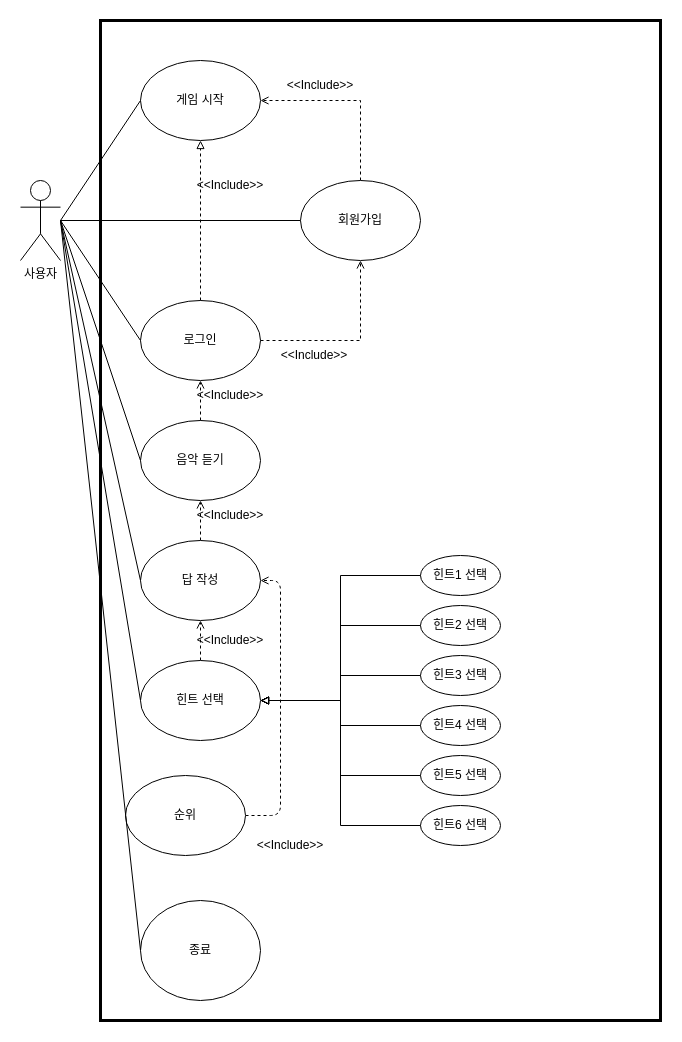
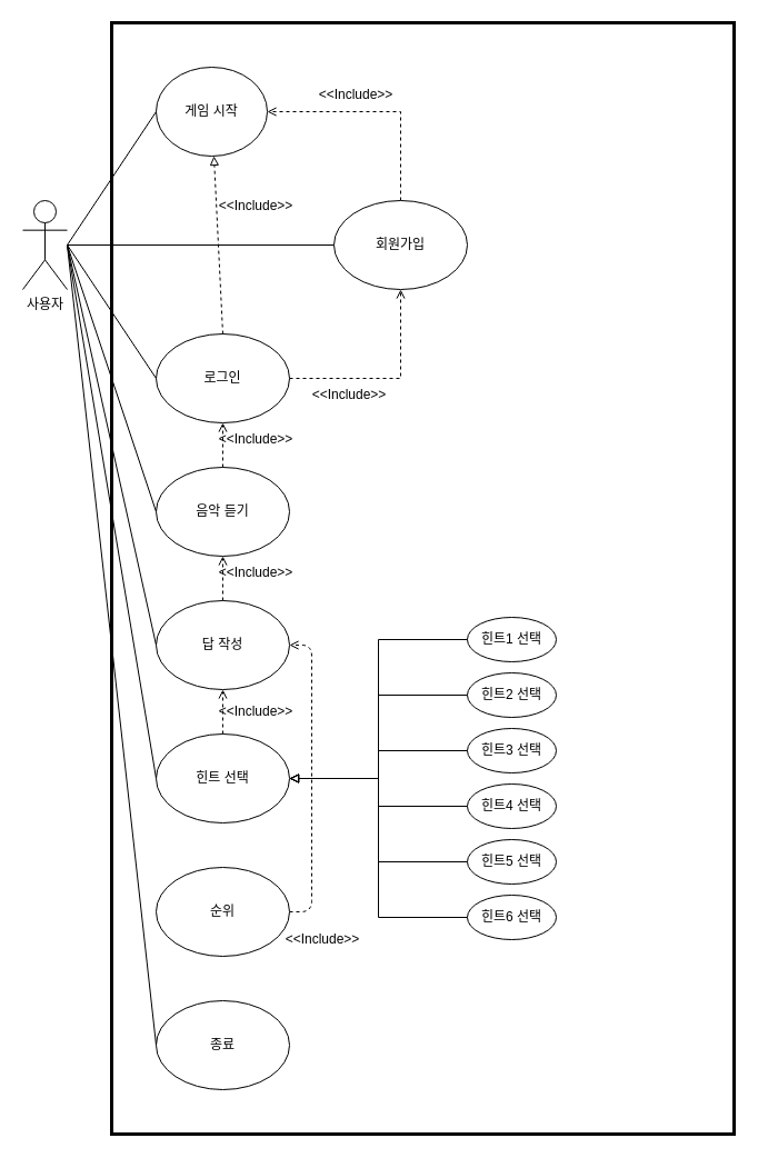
  <mxCell id="0" />
  <mxCell id="1" parent="0" />
  <mxCell id="2" value="" style="rounded=0;whiteSpace=wrap;html=1;fillColor=none;strokeWidth=3;" vertex="1" parent="1"><mxGeometry x="100" y="20" width="560" height="1000" as="geometry" /></mxCell>
  <mxCell id="3" value="사용자" style="shape=umlActor;verticalLabelPosition=bottom;verticalAlign=top;html=1;outlineConnect=0;" parent="1" vertex="1"><mxGeometry x="20" y="180" width="40" height="80" as="geometry" /></mxCell>
  <mxCell id="4" value="음악 듣기" style="ellipse;whiteSpace=wrap;html=1;" parent="1" vertex="1"><mxGeometry x="140" y="420" width="120" height="80" as="geometry" /></mxCell>
  <mxCell id="5" style="edgeStyle=orthogonalEdgeStyle;rounded=0;orthogonalLoop=1;jettySize=auto;html=1;exitX=0.5;exitY=0;exitDx=0;exitDy=0;dashed=1;endArrow=open;endFill=0;" edge="1" parent="1" source="6" target="4"><mxGeometry relative="1" as="geometry" /></mxCell>
  <mxCell id="6" value="답 작성" style="ellipse;whiteSpace=wrap;html=1;" parent="1" vertex="1"><mxGeometry x="140" y="540" width="120" height="80" as="geometry" /></mxCell>
  <mxCell id="7" style="edgeStyle=orthogonalEdgeStyle;rounded=0;orthogonalLoop=1;jettySize=auto;html=1;exitX=0.5;exitY=0;exitDx=0;exitDy=0;entryX=0.5;entryY=1;entryDx=0;entryDy=0;dashed=1;endArrow=open;endFill=0;" edge="1" parent="1" source="8" target="6"><mxGeometry relative="1" as="geometry" /></mxCell>
  <mxCell id="8" value="힌트 선택" style="ellipse;whiteSpace=wrap;html=1;" parent="1" vertex="1"><mxGeometry x="140" y="660" width="120" height="80" as="geometry" /></mxCell>
  <mxCell id="9" style="edgeStyle=orthogonalEdgeStyle;rounded=1;orthogonalLoop=1;jettySize=auto;html=1;exitX=1;exitY=0.5;exitDx=0;exitDy=0;entryX=1;entryY=0.5;entryDx=0;entryDy=0;curved=0;dashed=1;endArrow=open;endFill=0;" edge="1" parent="1" source="10" target="6"><mxGeometry relative="1" as="geometry" /></mxCell>
- <mxCell id="10" value="순위" style="ellipse;whiteSpace=wrap;html=1;" parent="1" vertex="1"><mxGeometry x="125" y="775" width="120" height="80" as="geometry" /></mxCell>
+ <mxCell id="10" value="순위" style="ellipse;whiteSpace=wrap;html=1;" parent="1" vertex="1"><mxGeometry x="140" y="780" width="120" height="80" as="geometry" /></mxCell>
  <mxCell id="11" style="edgeStyle=orthogonalEdgeStyle;rounded=0;orthogonalLoop=1;jettySize=auto;html=1;exitX=0.5;exitY=0;exitDx=0;exitDy=0;entryX=1;entryY=0.5;entryDx=0;entryDy=0;dashed=1;endArrow=open;endFill=0;" edge="1" parent="1" source="12" target="13"><mxGeometry relative="1" as="geometry" /></mxCell>
  <mxCell id="12" value="회원가입" style="ellipse;whiteSpace=wrap;html=1;" parent="1" vertex="1"><mxGeometry x="300" y="180" width="120" height="80" as="geometry" /></mxCell>
- <mxCell id="13" value="게임 시작" style="ellipse;whiteSpace=wrap;html=1;" vertex="1" parent="1"><mxGeometry x="140" y="60" width="120" height="80" as="geometry" /></mxCell>
- <mxCell id="14" value="종료" style="ellipse;whiteSpace=wrap;html=1;" vertex="1" parent="1"><mxGeometry x="140" y="900" width="120" height="100" as="geometry" /></mxCell>
+ <mxCell id="13" value="게임 시작" style="ellipse;whiteSpace=wrap;html=1;" vertex="1" parent="1"><mxGeometry x="140" y="60" width="100" height="80" as="geometry" /></mxCell>
+ <mxCell id="14" value="종료" style="ellipse;whiteSpace=wrap;html=1;" vertex="1" parent="1"><mxGeometry x="140" y="900" width="120" height="80" as="geometry" /></mxCell>
  <mxCell id="15" value="" style="endArrow=none;html=1;rounded=0;entryX=0;entryY=0.5;entryDx=0;entryDy=0;endFill=0;" edge="1" parent="1" target="4"><mxGeometry width="50" height="50" relative="1" as="geometry"><mxPoint x="60" y="220" as="sourcePoint" /><mxPoint x="140" y="220" as="targetPoint" /></mxGeometry></mxCell>
  <mxCell id="16" value="" style="endArrow=none;html=1;rounded=0;entryX=0;entryY=0.5;entryDx=0;entryDy=0;endFill=0;" edge="1" parent="1" target="6"><mxGeometry width="50" height="50" relative="1" as="geometry"><mxPoint x="60" y="220" as="sourcePoint" /><mxPoint x="360" y="480" as="targetPoint" /></mxGeometry></mxCell>
  <mxCell id="17" value="" style="endArrow=none;html=1;rounded=0;entryX=0;entryY=0.5;entryDx=0;entryDy=0;endFill=0;" edge="1" parent="1" target="8"><mxGeometry width="50" height="50" relative="1" as="geometry"><mxPoint x="60" y="220" as="sourcePoint" /><mxPoint x="360" y="480" as="targetPoint" /></mxGeometry></mxCell>
  <mxCell id="18" value="" style="endArrow=none;html=1;rounded=0;entryX=0;entryY=0.5;entryDx=0;entryDy=0;" edge="1" parent="1" target="13"><mxGeometry width="50" height="50" relative="1" as="geometry"><mxPoint x="60" y="220" as="sourcePoint" /><mxPoint x="360" y="380" as="targetPoint" /></mxGeometry></mxCell>
  <mxCell id="19" value="힌트1 선택" style="ellipse;whiteSpace=wrap;html=1;" vertex="1" parent="1"><mxGeometry x="420" y="555" width="80" height="40" as="geometry" /></mxCell>
  <mxCell id="20" value="힌트2 선택" style="ellipse;whiteSpace=wrap;html=1;" vertex="1" parent="1"><mxGeometry x="420" y="605" width="80" height="40" as="geometry" /></mxCell>
  <mxCell id="21" value="힌트3 선택" style="ellipse;whiteSpace=wrap;html=1;" vertex="1" parent="1"><mxGeometry x="420" y="655" width="80" height="40" as="geometry" /></mxCell>
  <mxCell id="22" value="힌트4 선택" style="ellipse;whiteSpace=wrap;html=1;" vertex="1" parent="1"><mxGeometry x="420" y="705" width="80" height="40" as="geometry" /></mxCell>
  <mxCell id="23" value="힌트6 선택" style="ellipse;whiteSpace=wrap;html=1;" vertex="1" parent="1"><mxGeometry x="420" y="805" width="80" height="40" as="geometry" /></mxCell>
  <mxCell id="24" value="힌트5 선택" style="ellipse;whiteSpace=wrap;html=1;" vertex="1" parent="1"><mxGeometry x="420" y="755" width="80" height="40" as="geometry" /></mxCell>
  <mxCell id="25" value="" style="endArrow=block;html=1;rounded=0;exitX=0;exitY=0.5;exitDx=0;exitDy=0;entryX=1;entryY=0.5;entryDx=0;entryDy=0;endFill=0;edgeStyle=orthogonalEdgeStyle;" edge="1" parent="1" source="19" target="8"><mxGeometry width="50" height="50" relative="1" as="geometry"><mxPoint x="310" y="700" as="sourcePoint" /><mxPoint x="360" y="650" as="targetPoint" /></mxGeometry></mxCell>
  <mxCell id="26" value="" style="endArrow=block;html=1;rounded=0;exitX=0;exitY=0.5;exitDx=0;exitDy=0;endFill=0;entryX=1;entryY=0.5;entryDx=0;entryDy=0;edgeStyle=orthogonalEdgeStyle;" edge="1" parent="1" source="21" target="8"><mxGeometry width="50" height="50" relative="1" as="geometry"><mxPoint x="420" y="647" as="sourcePoint" /><mxPoint x="260" y="722" as="targetPoint" /></mxGeometry></mxCell>
  <mxCell id="27" value="" style="endArrow=block;html=1;rounded=0;exitX=0;exitY=0.5;exitDx=0;exitDy=0;endFill=0;entryX=1;entryY=0.5;entryDx=0;entryDy=0;edgeStyle=orthogonalEdgeStyle;" edge="1" parent="1" source="22" target="8"><mxGeometry width="50" height="50" relative="1" as="geometry"><mxPoint x="420" y="705" as="sourcePoint" /><mxPoint x="260" y="730" as="targetPoint" /></mxGeometry></mxCell>
  <mxCell id="28" value="" style="endArrow=block;html=1;rounded=0;exitX=0;exitY=0.5;exitDx=0;exitDy=0;endFill=0;entryX=1;entryY=0.5;entryDx=0;entryDy=0;edgeStyle=orthogonalEdgeStyle;" edge="1" parent="1" source="20" target="8"><mxGeometry width="50" height="50" relative="1" as="geometry"><mxPoint x="420" y="660" as="sourcePoint" /><mxPoint x="260" y="685" as="targetPoint" /></mxGeometry></mxCell>
  <mxCell id="29" value="" style="endArrow=block;html=1;rounded=0;exitX=0;exitY=0.5;exitDx=0;exitDy=0;endFill=0;edgeStyle=orthogonalEdgeStyle;" edge="1" parent="1" source="24"><mxGeometry width="50" height="50" relative="1" as="geometry"><mxPoint x="420" y="755" as="sourcePoint" /><mxPoint x="260" y="700" as="targetPoint" /><Array as="points"><mxPoint x="340" y="775" /><mxPoint x="340" y="700" /></Array></mxGeometry></mxCell>
  <mxCell id="30" value="" style="endArrow=block;html=1;rounded=0;exitX=0;exitY=0.5;exitDx=0;exitDy=0;endFill=0;edgeStyle=orthogonalEdgeStyle;" edge="1" parent="1" source="23" target="8"><mxGeometry width="50" height="50" relative="1" as="geometry"><mxPoint x="420" y="805" as="sourcePoint" /><mxPoint x="260" y="730" as="targetPoint" /><Array as="points"><mxPoint x="340" y="825" /><mxPoint x="340" y="700" /></Array></mxGeometry></mxCell>
  <mxCell id="31" value="" style="endArrow=none;html=1;rounded=0;entryX=0;entryY=0.5;entryDx=0;entryDy=0;" edge="1" parent="1" target="14"><mxGeometry width="50" height="50" relative="1" as="geometry"><mxPoint x="60" y="220" as="sourcePoint" /><mxPoint x="370" y="440" as="targetPoint" /></mxGeometry></mxCell>
  <mxCell id="32" value="로그인" style="ellipse;whiteSpace=wrap;html=1;" vertex="1" parent="1"><mxGeometry x="140" y="300" width="120" height="80" as="geometry" /></mxCell>
  <mxCell id="33" value="" style="endArrow=open;html=1;rounded=0;exitX=0.5;exitY=0;exitDx=0;exitDy=0;entryX=0.5;entryY=1;entryDx=0;entryDy=0;edgeStyle=orthogonalEdgeStyle;dashed=1;endFill=0;" edge="1" parent="1" source="4" target="32"><mxGeometry width="50" height="50" relative="1" as="geometry"><mxPoint x="320" y="540" as="sourcePoint" /><mxPoint x="200" y="400" as="targetPoint" /></mxGeometry></mxCell>
  <mxCell id="34" value="" style="endArrow=none;html=1;rounded=0;entryX=0;entryY=0.5;entryDx=0;entryDy=0;" edge="1" parent="1" target="12"><mxGeometry width="50" height="50" relative="1" as="geometry"><mxPoint x="60" y="220" as="sourcePoint" /><mxPoint x="370" y="450" as="targetPoint" /></mxGeometry></mxCell>
  <mxCell id="35" value="" style="endArrow=open;html=1;rounded=0;entryX=0.5;entryY=1;entryDx=0;entryDy=0;dashed=1;endFill=0;edgeStyle=orthogonalEdgeStyle;exitX=1;exitY=0.5;exitDx=0;exitDy=0;" edge="1" parent="1" source="32" target="12"><mxGeometry width="50" height="50" relative="1" as="geometry"><mxPoint x="259" y="349" as="sourcePoint" /><mxPoint x="370" y="550" as="targetPoint" /></mxGeometry></mxCell>
  <mxCell id="36" value="" style="endArrow=none;html=1;rounded=0;entryX=0;entryY=0.5;entryDx=0;entryDy=0;" edge="1" parent="1" target="32"><mxGeometry width="50" height="50" relative="1" as="geometry"><mxPoint x="60" y="220" as="sourcePoint" /><mxPoint x="320" y="460" as="targetPoint" /></mxGeometry></mxCell>
  <mxCell id="37" value="&amp;lt;&amp;lt;Include&amp;gt;&amp;gt;" style="text;html=1;align=center;verticalAlign=middle;whiteSpace=wrap;rounded=0;" vertex="1" parent="1"><mxGeometry x="290" y="70" width="60" height="30" as="geometry" /></mxCell>
  <mxCell id="38" value="&amp;lt;&amp;lt;Include&amp;gt;&amp;gt;" style="text;html=1;align=center;verticalAlign=middle;whiteSpace=wrap;rounded=0;" vertex="1" parent="1"><mxGeometry x="284" y="340" width="60" height="30" as="geometry" /></mxCell>
  <mxCell id="39" value="&amp;lt;&amp;lt;Include&amp;gt;&amp;gt;" style="text;html=1;align=center;verticalAlign=middle;whiteSpace=wrap;rounded=0;" vertex="1" parent="1"><mxGeometry x="200" y="380" width="60" height="30" as="geometry" /></mxCell>
  <mxCell id="40" value="&amp;lt;&amp;lt;Include&amp;gt;&amp;gt;" style="text;html=1;align=center;verticalAlign=middle;whiteSpace=wrap;rounded=0;" vertex="1" parent="1"><mxGeometry x="200" y="500" width="60" height="30" as="geometry" /></mxCell>
  <mxCell id="41" value="&amp;lt;&amp;lt;Include&amp;gt;&amp;gt;" style="text;html=1;align=center;verticalAlign=middle;whiteSpace=wrap;rounded=0;" vertex="1" parent="1"><mxGeometry x="200" y="625" width="60" height="30" as="geometry" /></mxCell>
  <mxCell id="42" value="&amp;lt;&amp;lt;Include&amp;gt;&amp;gt;" style="text;html=1;align=center;verticalAlign=middle;whiteSpace=wrap;rounded=0;" vertex="1" parent="1"><mxGeometry x="260" y="830" width="60" height="30" as="geometry" /></mxCell>
  <mxCell id="43" value="" style="endArrow=block;html=1;rounded=0;exitX=0.5;exitY=0;exitDx=0;exitDy=0;dashed=1;endFill=0;" edge="1" parent="1" source="32" target="13"><mxGeometry width="50" height="50" relative="1" as="geometry"><mxPoint x="270" y="410" as="sourcePoint" /><mxPoint x="320" y="360" as="targetPoint" /></mxGeometry></mxCell>
  <mxCell id="44" value="&amp;lt;&amp;lt;Include&amp;gt;&amp;gt;" style="text;html=1;align=center;verticalAlign=middle;whiteSpace=wrap;rounded=0;" vertex="1" parent="1"><mxGeometry x="200" y="170" width="60" height="30" as="geometry" /></mxCell>
